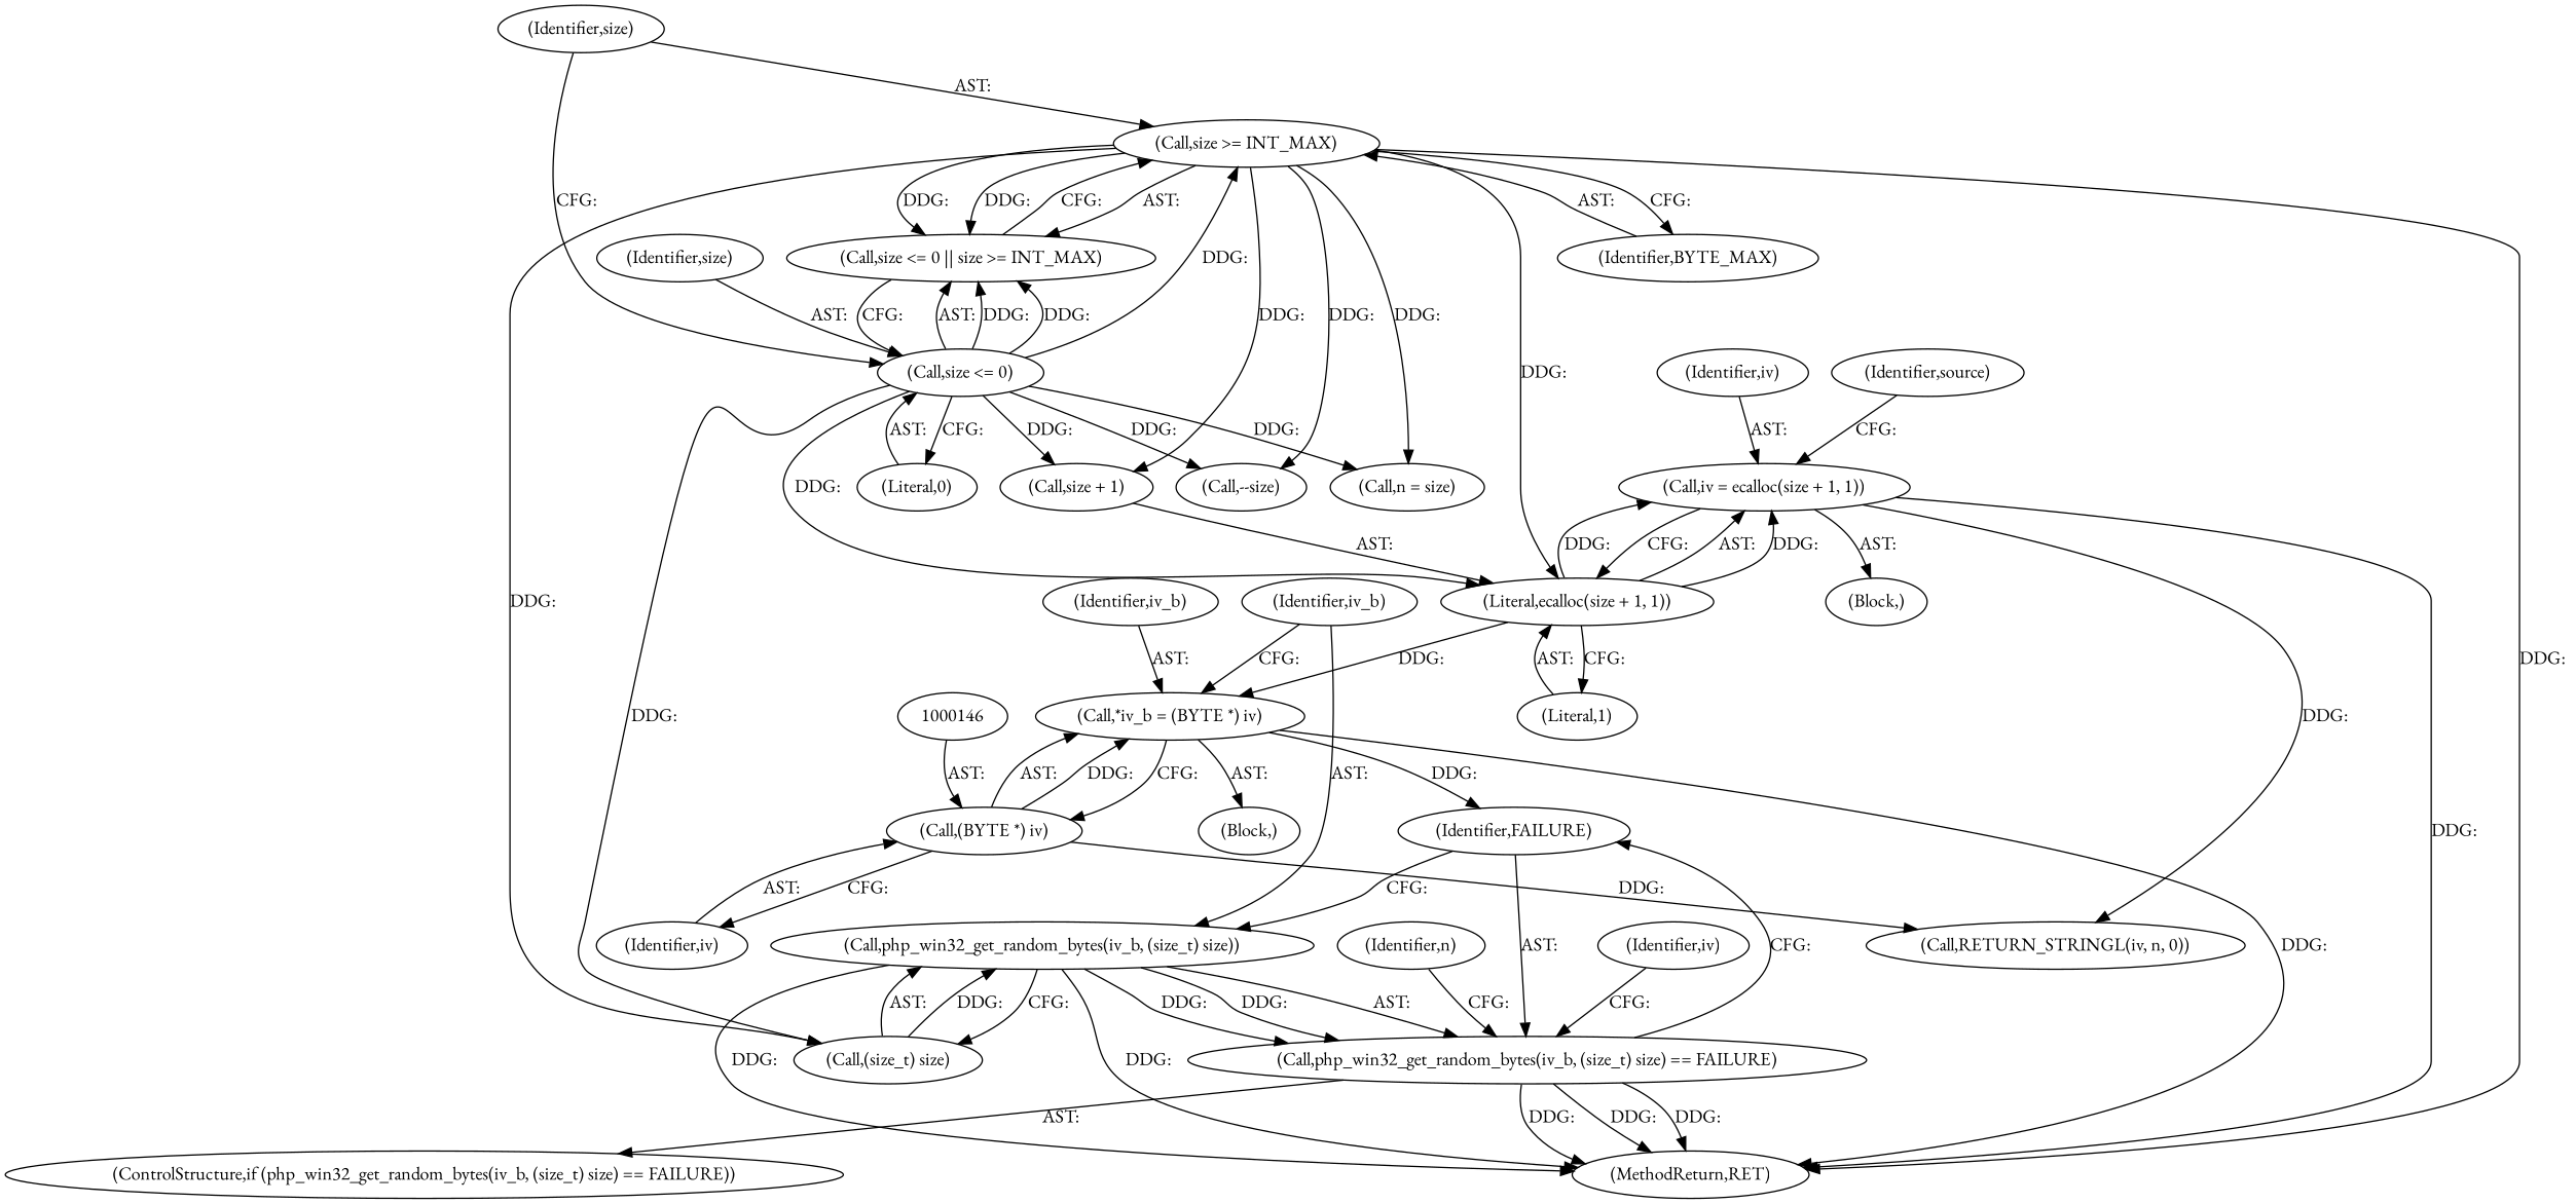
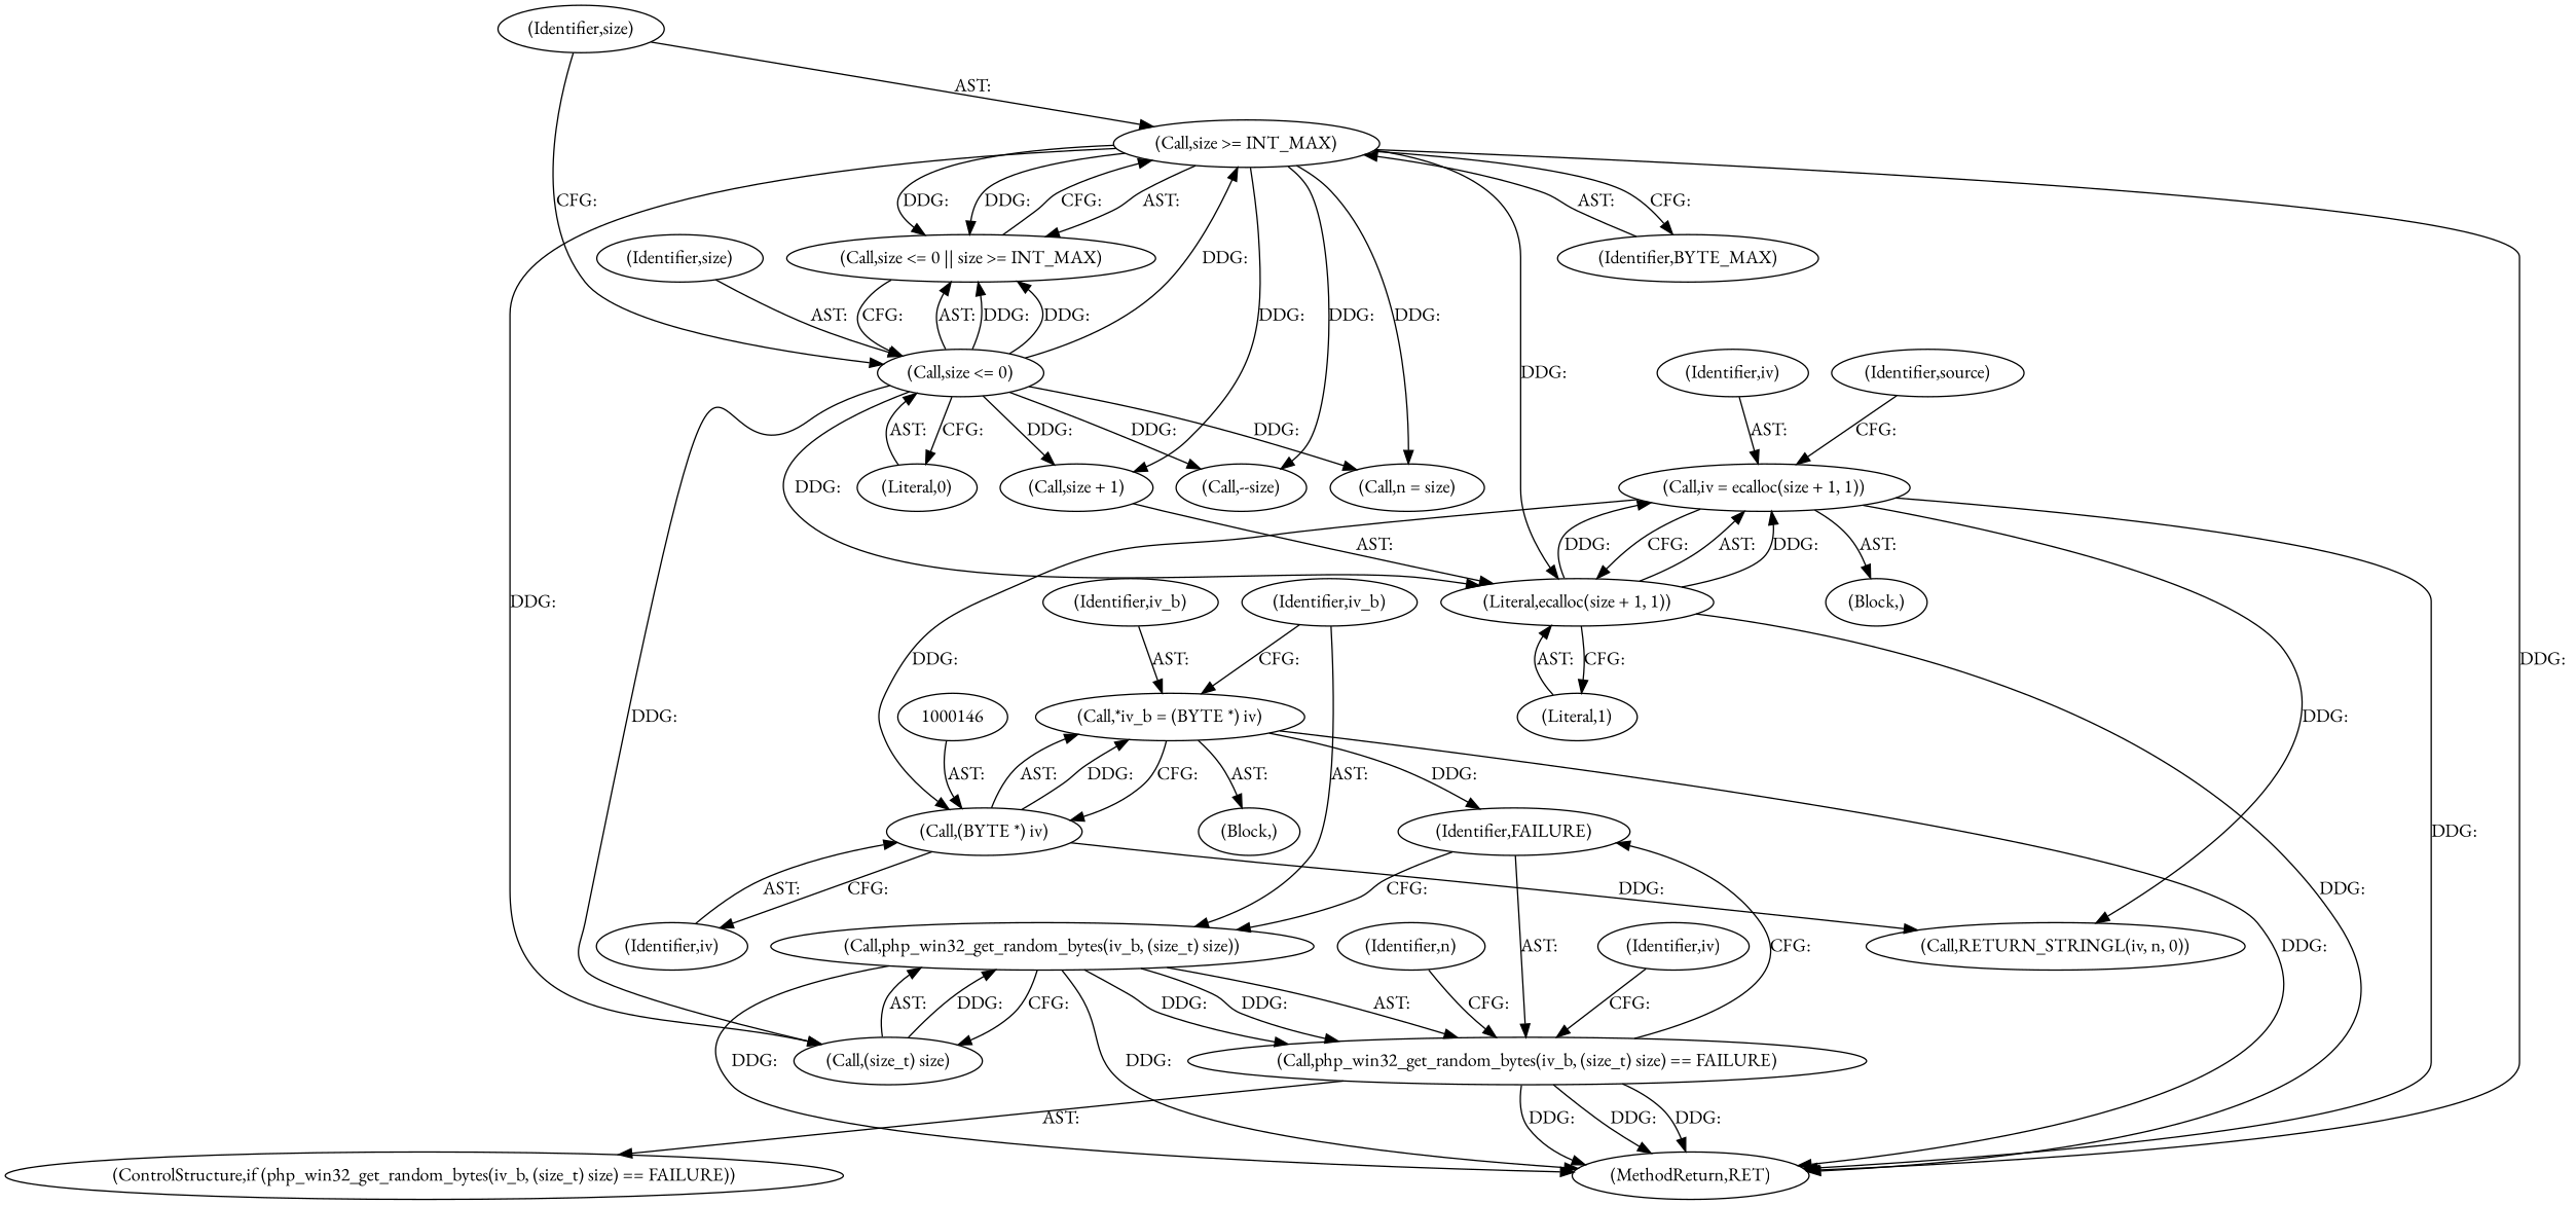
  digraph {
    fontname="EB Garamond"
    node [fontname="EB Garamond"]
    edge [fontname="EB Garamond"]
    n1 [label="(Call,*iv_b = (BYTE *) iv)"]
    n2 [label="(Call,(BYTE *) iv)"]
    n3 [label="(Block,)"]
    n4 [label="(MethodReturn,RET)"]
    n5 [label="(Identifier,FAILURE)"]
    n6 [label="(Identifier,iv)"]
    n7 [label="(Call,RETURN_STRINGL(iv, n, 0))"]
    n8 [label="(Call,php_win32_get_random_bytes(iv_b, (size_t) size))"]
    n9 [label="(Call,(size_t) size)"]
    n10 [label="(Call,php_win32_get_random_bytes(iv_b, (size_t) size) == FAILURE)"]
    n11 [label="(Call,iv = ecalloc(size + 1, 1))"]
    n12 [label="(Literal,ecalloc(size + 1, 1))"]
    n13 [label="(Block,)"]
    n14 [label="(Literal,1)"]
    n15 [label="(Call,size >= INT_MAX)"]
    n16 [label="(Call,size + 1)"]
    n17 [label="(Identifier,BYTE_MAX)"]
    n18 [label="(Call,n = size)"]
    n19 [label="(Call,--size)"]
    n20 [label="(Call,size <= 0 || size >= INT_MAX)"]
    n21 [label="(Call,size <= 0)"]
    n22 [label="(Literal,0)"]
    n23 [label="(ControlStructure,if (php_win32_get_random_bytes(iv_b, (size_t) size) == FAILURE))"]
    n24 [label="(Identifier,n)"]
    n25 [label="(Identifier,source)"]
    n26 [label="(Identifier,size)"]
    n27 [label="(Identifier,iv_b)"]
    n28 [label="(Identifier,iv)"]
    n29 [label="(Identifier,size)"]
    n30 [label="(Identifier,iv_b)"]
    n31 [label="(Identifier,iv)"]
    1000146
    n1 -> n2 [label="CFG: "]
    n1 -> n3 [label="AST: "]
    n1 -> n4 [label="DDG: "]
    n1 -> n5 [label="DDG: "]
    n2 -> n1 [label="AST: "]
    n2 -> n1 [label="DDG: "]
    n2 -> n6 [label="CFG: "]
    n2 -> n7 [label="DDG: "]
    n5 -> n8 [label="CFG: "]
    n5 -> n10 [label="AST: "]
    n6 -> n2 [label="AST: "]
    n8 -> n4 [label="DDG: "]
    n8 -> n4 [label="DDG: "]
    n8 -> n9 [label="CFG: "]
    n8 -> n10 [label="AST: "]
    n8 -> n10 [label="DDG: "]
    n8 -> n10 [label="DDG: "]
    n9 -> n8 [label="AST: "]
    n9 -> n8 [label="DDG: "]
    n10 -> n4 [label="DDG: "]
    n10 -> n4 [label="DDG: "]
    n10 -> n4 [label="DDG: "]
    n10 -> n5 [label="CFG: "]
    n10 -> n23 [label="AST: "]
+   n11 -> n2 [label="DDG: "]
    n11 -> n4 [label="DDG: "]
    n11 -> n7 [label="DDG: "]
    n11 -> n12 [label="CFG: "]
    n11 -> n13 [label="AST: "]
-   n12 -> n1 [label="DDG: "]
+   n12 -> n4 [label="DDG: "]
    n12 -> n11 [label="AST: "]
    n12 -> n11 [label="DDG: "]
    n12 -> n11 [label="DDG: "]
    n12 -> n14 [label="CFG: "]
    n14 -> n12 [label="AST: "]
    n15 -> n4 [label="DDG: "]
    n15 -> n9 [label="DDG: "]
    n15 -> n12 [label="DDG: "]
    n15 -> n16 [label="DDG: "]
    n15 -> n17 [label="CFG: "]
    n15 -> n18 [label="DDG: "]
    n15 -> n19 [label="DDG: "]
    n15 -> n20 [label="AST: "]
    n15 -> n20 [label="DDG: "]
    n15 -> n20 [label="DDG: "]
    n16 -> n12 [label="AST: "]
    n17 -> n15 [label="AST: "]
    n20 -> n15 [label="CFG: "]
    n20 -> n21 [label="CFG: "]
    n21 -> n9 [label="DDG: "]
    n21 -> n12 [label="DDG: "]
    n21 -> n15 [label="DDG: "]
    n21 -> n16 [label="DDG: "]
    n21 -> n18 [label="DDG: "]
    n21 -> n19 [label="DDG: "]
    n21 -> n20 [label="AST: "]
    n21 -> n20 [label="DDG: "]
    n21 -> n20 [label="DDG: "]
    n21 -> n22 [label="CFG: "]
    n22 -> n21 [label="AST: "]
    n24 -> n10 [label="CFG: "]
    n25 -> n11 [label="CFG: "]
    n26 -> n21 [label="AST: "]
    n27 -> n1 [label="AST: "]
    n28 -> n10 [label="CFG: "]
    n29 -> n15 [label="AST: "]
    n29 -> n21 [label="CFG: "]
    n30 -> n1 [label="CFG: "]
    n30 -> n8 [label="AST: "]
    n31 -> n11 [label="AST: "]
    1000146 -> n2 [label="AST: "]
  }
